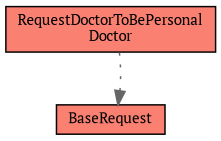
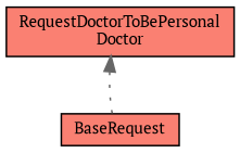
  digraph {
    fontname="PT Serif"
    node [color=black fillcolor=salmon fontname="PT Serif" fontsize=10 shape=record style=filled]
    n1 [fontcolor=black height=0.2 label="RequestDoctorToBePersonal\lDoctor" width=0.4]
    n2 [height=0.2 label=BaseRequest width=0.4]
-   n2 -> n1 [color=gray40 dir=back fontname="PT Serif" fontsize=10 labelfontname=Helvetica labelfontsize=10 style=dotted]
+   n1 -> n2 [color=gray40 dir=back fontname="PT Serif" fontsize=10 labelfontname=Helvetica labelfontsize=10 style=dotted]
  }
